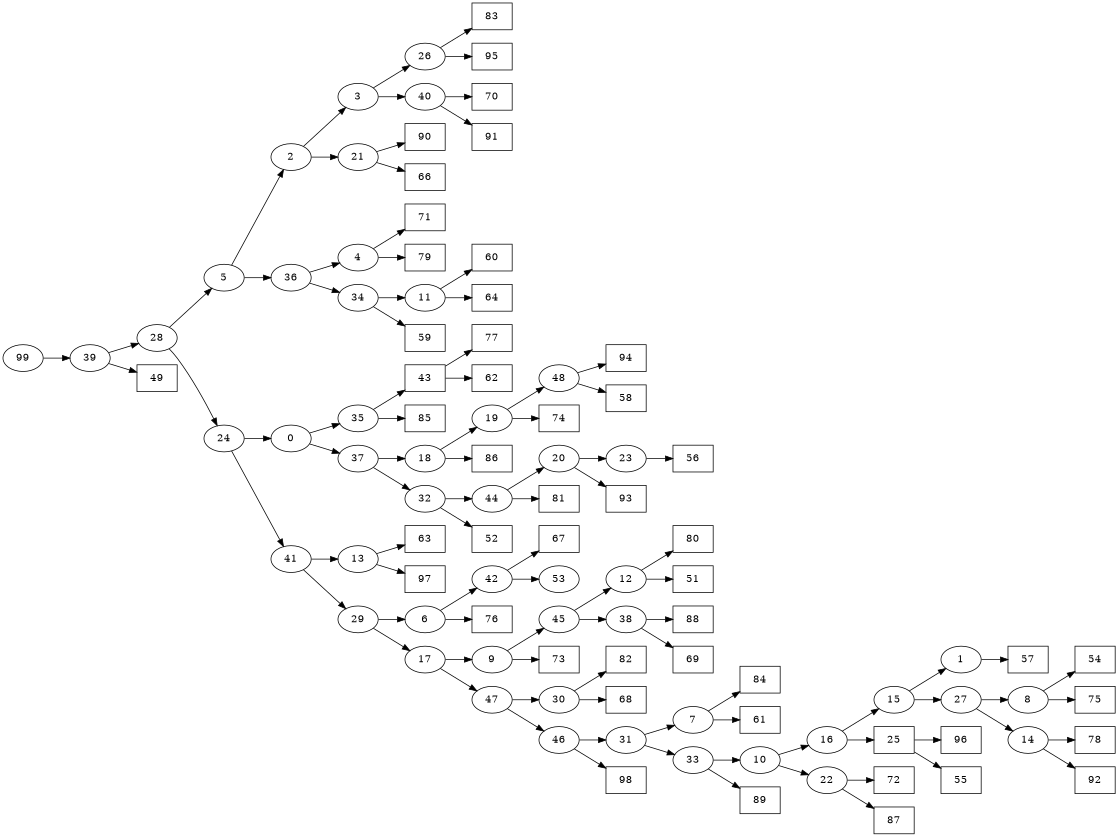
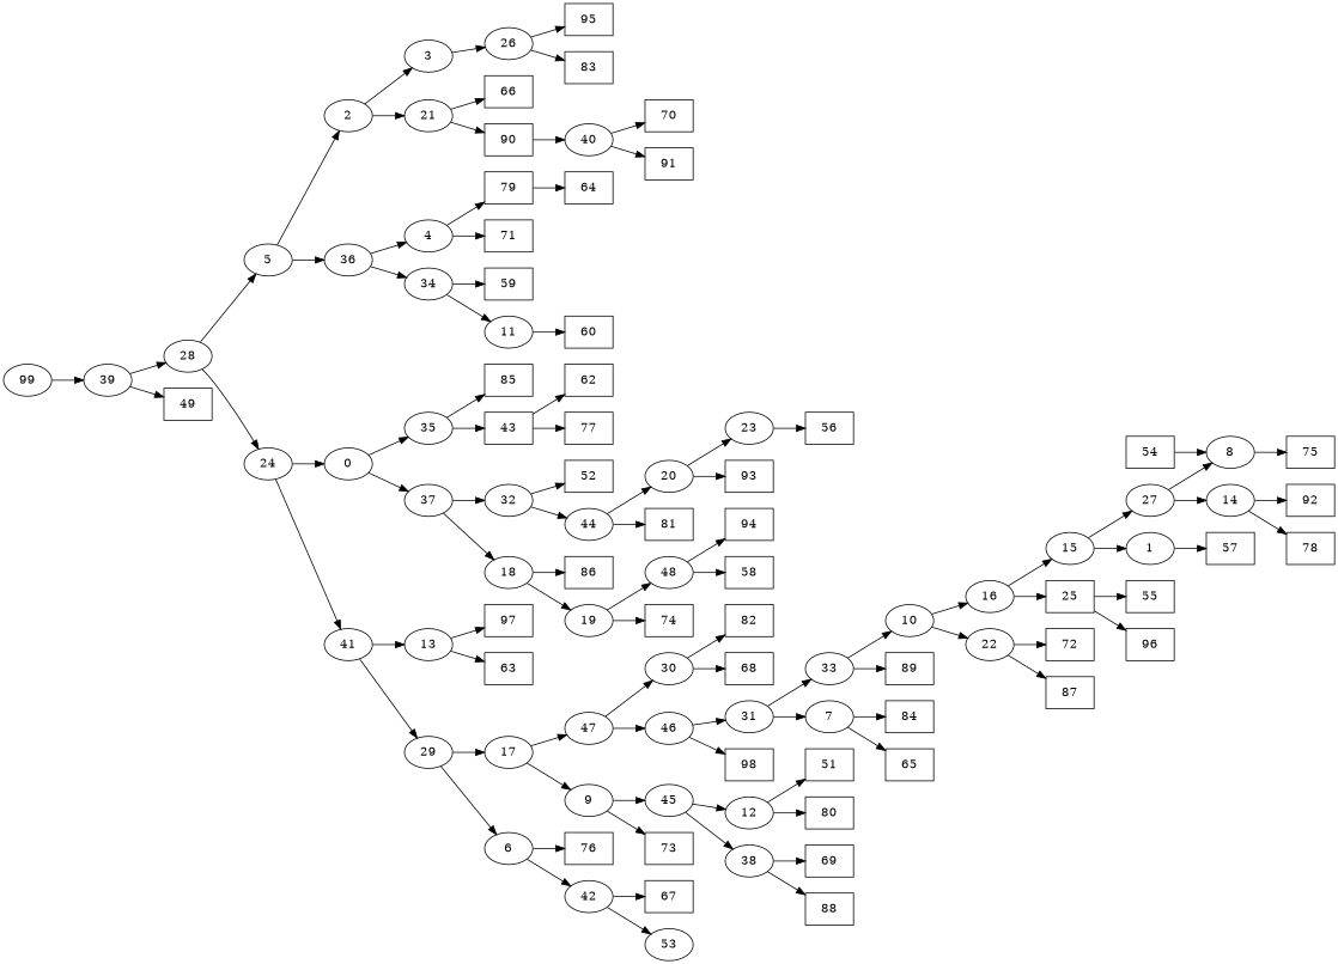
  digraph {
    rankdir=LR
    node [shape=box]
    n1 [label=0 shape=""]
    n2 [label=35 shape=""]
    n3 [label=37 shape=""]
    n4 [label=43]
    n5 [label=85]
    n6 [label=18 shape=""]
    n7 [label=32 shape=""]
    n8 [label=1 shape=""]
    n9 [label=57]
    n10 [label=2 shape=""]
    n11 [label=3 shape=""]
    n12 [label=21 shape=""]
    n13 [label=26 shape=""]
    n14 [label=40 shape=""]
    n15 [label=90]
    n16 [label=66]
    n17 [label=83]
    n18 [label=95]
    n19 [label=70]
    n20 [label=91]
    n21 [label=4 shape=""]
    n22 [label=71]
    n23 [label=79]
    n24 [label=5 shape=""]
    n25 [label=36 shape=""]
    n26 [label=34 shape=""]
    n27 [label=6 shape=""]
    n28 [label=42 shape=""]
    n29 [label=76]
    n30 [label=67]
    n31 [label=53 shape=ellipse]
    n32 [label=7 shape=""]
    n33 [label=84]
-   n34 [label=61]
+   n34 [label=65]
    n35 [label=8 shape=""]
    n36 [label=54]
    n37 [label=75]
    n38 [label=9 shape=""]
    n39 [label=45 shape=""]
    n40 [label=73]
    n41 [label=12 shape=""]
    n42 [label=38 shape=""]
    n43 [label=10 shape=""]
    n44 [label=16 shape=""]
    n45 [label=22 shape=""]
    n46 [label=15 shape=""]
    n47 [label=25]
    n48 [label=72]
    n49 [label=87]
    n50 [label=11 shape=""]
    n51 [label=60]
    n52 [label=64]
    n53 [label=80]
    n54 [label=51]
    n55 [label=13 shape=""]
    n56 [label=63]
    n57 [label=97]
    n58 [label=14 shape=""]
    n59 [label=78]
    n60 [label=92]
    n61 [label=27 shape=""]
    n62 [label=96]
    n63 [label=55]
    n64 [label=17 shape=""]
    n65 [label=47 shape=""]
    n66 [label=30 shape=""]
    n67 [label=46 shape=""]
    n68 [label=19 shape=""]
    n69 [label=86]
    n70 [label=48 shape=""]
    n71 [label=74]
    n72 [label=94]
    n73 [label=58]
    n74 [label=20 shape=""]
    n75 [label=23 shape=""]
    n76 [label=93]
    n77 [label=56]
    n78 [label=24 shape=""]
    n79 [label=41 shape=""]
    n80 [label=29 shape=""]
    n81 [label=28 shape=""]
    n82 [label=82]
    n83 [label=68]
    n84 [label=31 shape=""]
    n85 [label=33 shape=""]
    n86 [label=89]
    n87 [label=44 shape=""]
    n88 [label=52]
    n89 [label=81]
    n90 [label=59]
    n91 [label=77]
    n92 [label=62]
    n93 [label=88]
    n94 [label=69]
    n95 [label=39 shape=""]
    n96 [label=49]
    n97 [label=98]
    n98 [label=99 shape=""]
    n1 -> n2
    n1 -> n3
    n2 -> n4
    n2 -> n5
    n3 -> n6
    n3 -> n7
    n4 -> n91
    n4 -> n92
    n6 -> n68
    n6 -> n69
    n7 -> n87
    n7 -> n88
    n8 -> n9
    n10 -> n11
    n10 -> n12
    n11 -> n13
-   n11 -> n14
+   n15 -> n14
    n12 -> n15
    n12 -> n16
    n13 -> n17
    n13 -> n18
    n14 -> n19
    n14 -> n20
    n21 -> n22
    n21 -> n23
    n24 -> n10
    n24 -> n25
    n25 -> n21
    n25 -> n26
    n26 -> n50
    n26 -> n90
    n27 -> n28
    n27 -> n29
    n28 -> n30
    n28 -> n31
    n32 -> n33
    n32 -> n34
-   n35 -> n36
+   n36 -> n35
    n35 -> n37
    n38 -> n39
    n38 -> n40
    n39 -> n41
    n39 -> n42
    n41 -> n53
    n41 -> n54
    n42 -> n93
    n42 -> n94
    n43 -> n44
    n43 -> n45
    n44 -> n46
    n44 -> n47
    n45 -> n48
    n45 -> n49
    n46 -> n8
    n46 -> n61
    n47 -> n62
    n47 -> n63
    n50 -> n51
-   n50 -> n52
+   n23 -> n52
    n55 -> n56
    n55 -> n57
    n58 -> n59
    n58 -> n60
    n61 -> n35
    n61 -> n58
    n64 -> n38
    n64 -> n65
    n65 -> n66
    n65 -> n67
    n66 -> n82
    n66 -> n83
    n67 -> n84
    n67 -> n97
    n68 -> n70
    n68 -> n71
    n70 -> n72
    n70 -> n73
    n74 -> n75
    n74 -> n76
    n75 -> n77
    n78 -> n1
    n78 -> n79
    n79 -> n55
    n79 -> n80
    n80 -> n27
    n80 -> n64
    n81 -> n24
    n81 -> n78
    n84 -> n32
    n84 -> n85
    n85 -> n43
    n85 -> n86
    n87 -> n74
    n87 -> n89
    n95 -> n81
    n95 -> n96
    n98 -> n95
  }
